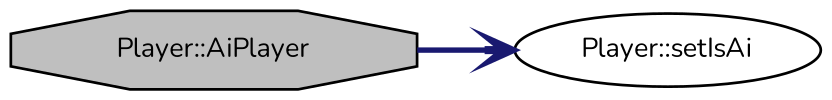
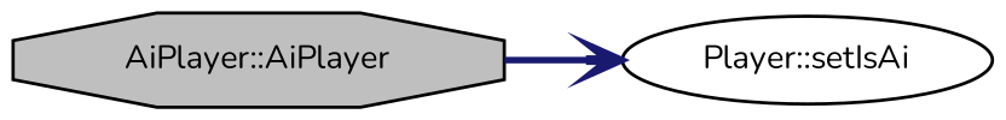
  digraph {
    rankdir=LR
    fontname=Nunito
    node [color=black fontname=Nunito fontsize=10 style=filled]
-   n1 [fillcolor=grey75 fontcolor=black height=0.2 label="Player::AiPlayer" shape=octagon width=0.4]
+   n1 [fillcolor=grey75 fontcolor=black height=0.2 label="AiPlayer::AiPlayer" shape=octagon width=0.4]
    n2 [fillcolor=white height=0.2 label="Player::setIsAi" shape=ellipse width=0.4]
    n1 -> n2 [color=midnightblue fontname=Nunito fontsize=10 labelfontname=Helvetica labelfontsize=10 style=bold arrowhead=vee]
  }
